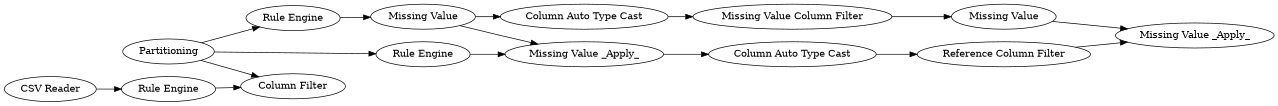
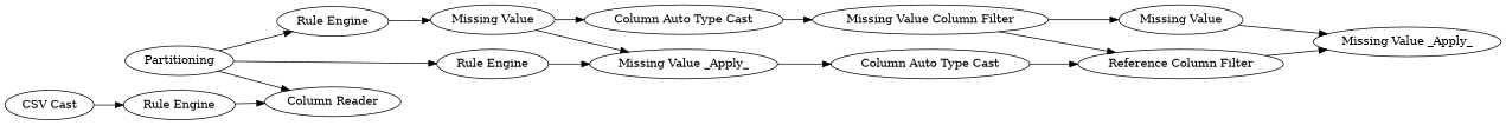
  digraph {
    rankdir=LR
    n1 [label="Reference Column Filter"]
    n2 [label="Missing Value _Apply_"]
    n3 [label="Missing Value Column Filter"]
    n4 [label="Missing Value"]
    n5 [label="Column Auto Type Cast"]
    n6 [label="Missing Value"]
    n7 [label="Missing Value _Apply_"]
    n8 [label="Column Auto Type Cast"]
    n9 [label=Partitioning]
    n10 [label="Rule Engine"]
    n11 [label="Rule Engine"]
-   n12 [label="Column Filter"]
-   n13 [label="CSV Reader"]
+   n12 [label="Column Reader"]
+   n13 [label="CSV Cast"]
    n14 [label="Rule Engine"]
    n1 -> n2
+   n3 -> n1
    n3 -> n4
    n4 -> n2
    n5 -> n3
    n6 -> n5
    n6 -> n7
    n7 -> n8
    n8 -> n1
    n9 -> n10
    n9 -> n11
    n9 -> n12
    n10 -> n6
    n11 -> n7
    n13 -> n14
    n14 -> n12
  }
